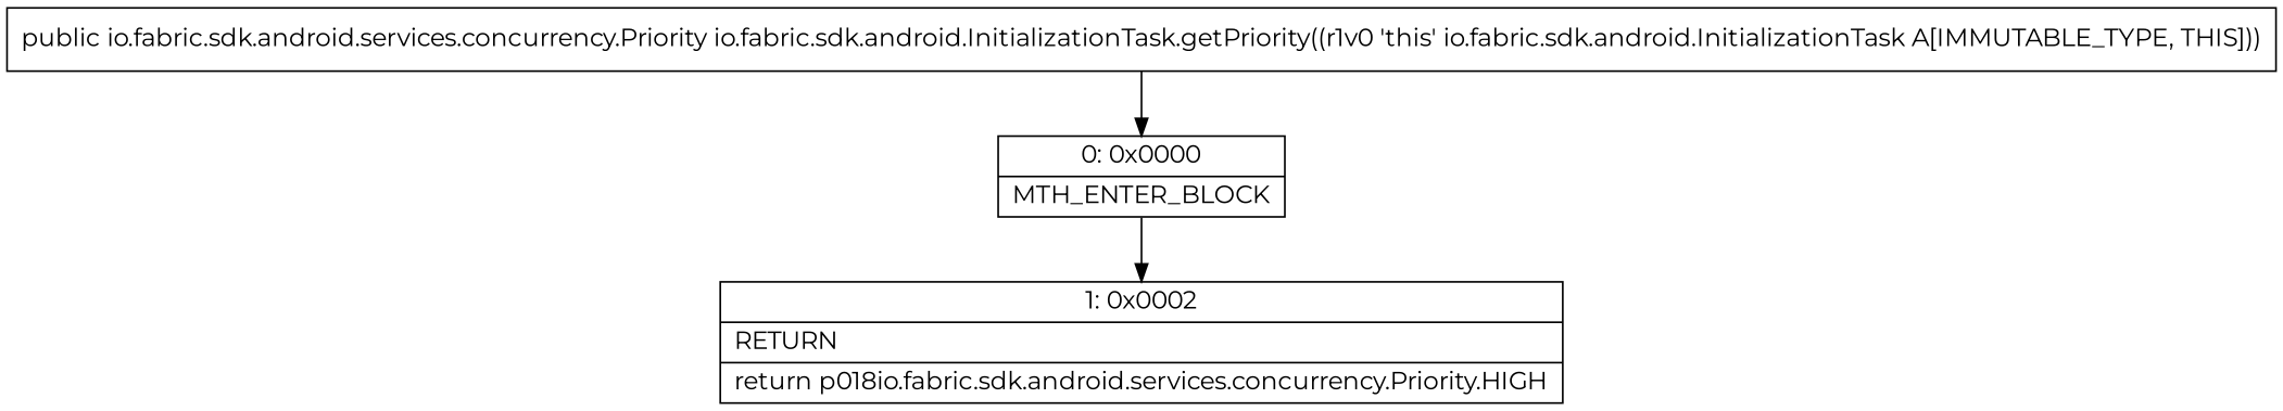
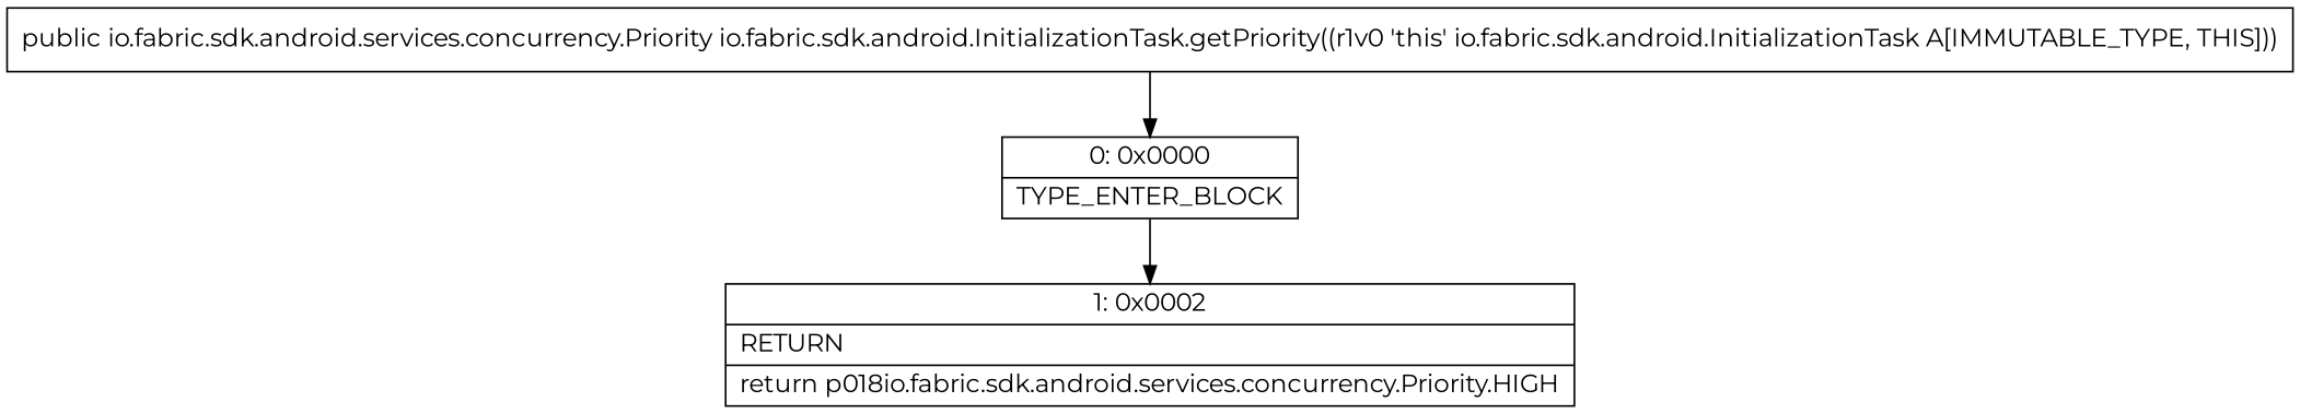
  digraph {
    fontname=Montserrat
    node [shape=record fontname=Montserrat]
    edge [fontname=Montserrat]
-   n1 [label="{0\:\ 0x0000|MTH_ENTER_BLOCK\l}"]
+   n1 [label="{0\:\ 0x0000|TYPE_ENTER_BLOCK\l}"]
    n2 [label="{1\:\ 0x0002|RETURN\l|return p018io.fabric.sdk.android.services.concurrency.Priority.HIGH\l}"]
    n3 [label="{public io.fabric.sdk.android.services.concurrency.Priority io.fabric.sdk.android.InitializationTask.getPriority((r1v0 'this' io.fabric.sdk.android.InitializationTask A[IMMUTABLE_TYPE, THIS])) }"]
    n1 -> n2
    n3 -> n1
  }
